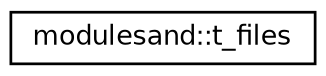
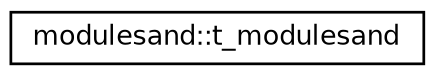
  digraph {
    rankdir=TB
-   n1 [color=black fillcolor=white fontname=Helvetica fontsize=10 height=0.2 label="modulesand::t_files" shape=record style=filled width=0.4]
+   n1 [color=black fillcolor=white fontname=Helvetica fontsize=10 height=0.2 label="modulesand::t_modulesand" shape=record style=filled width=0.4]
  }
